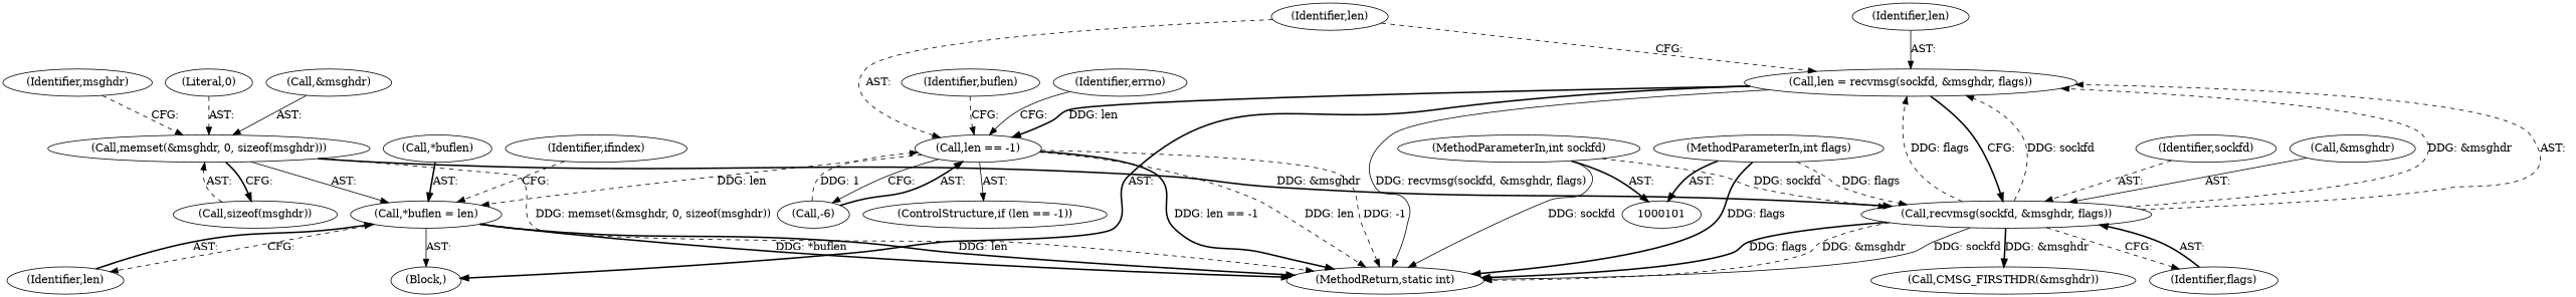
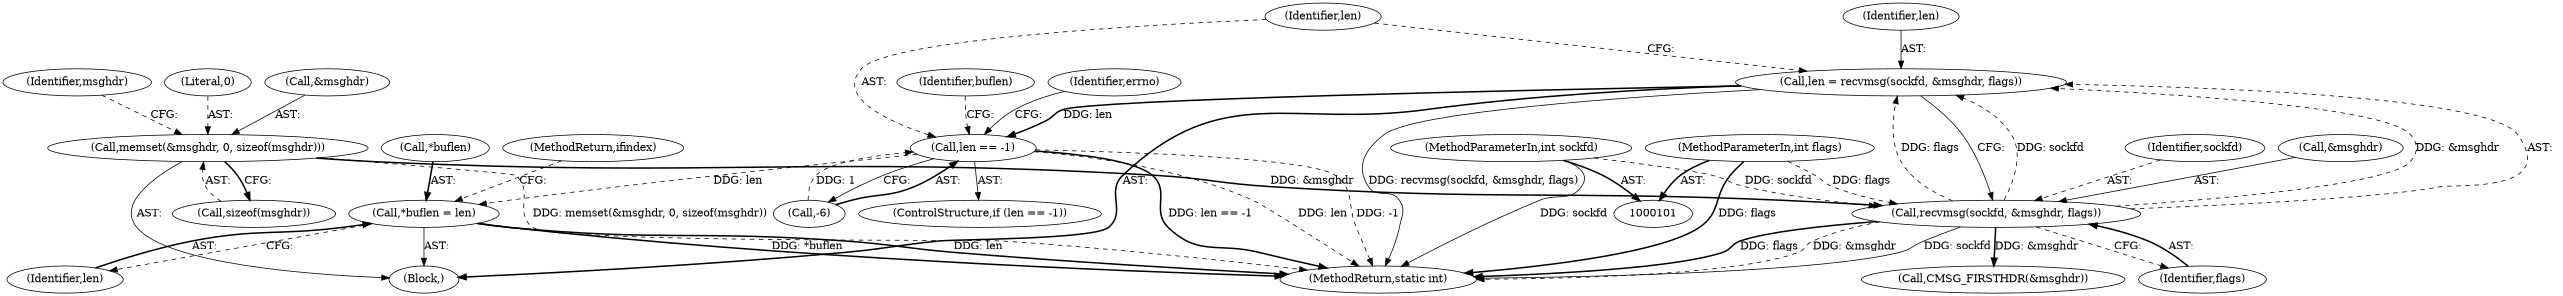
  digraph {
    edge [style=dashed]
    n1 [label="(Call,len = recvmsg(sockfd, &msghdr, flags))"]
    n2 [label="(Call,recvmsg(sockfd, &msghdr, flags))"]
    n3 [label="(Call,len == -1)"]
    n4 [label="(Block,)"]
    n5 [label="(MethodReturn,static int)"]
    n6 [label="(Identifier,flags)"]
    n7 [label="(Call,CMSG_FIRSTHDR(&msghdr))"]
    n8 [label="(Call,*buflen = len)"]
    n9 [label="(ControlStructure,if (len == -1))"]
    n10 [label="(Call,-6)"]
    n11 [label="(MethodParameterIn,int sockfd)"]
    1000101
    n13 [label="(Call,memset(&msghdr, 0, sizeof(msghdr)))"]
    n14 [label="(Call,sizeof(msghdr))"]
    n15 [label="(MethodParameterIn,int flags)"]
    n16 [label="(Identifier,len)"]
-   n17 [label="(Identifier,ifindex)"]
+   n17 [label="(MethodReturn,ifindex)"]
    n18 [label="(Identifier,len)"]
    n19 [label="(Call,&msghdr)"]
    n20 [label="(Call,*buflen)"]
    n21 [label="(Identifier,buflen)"]
    n22 [label="(Identifier,sockfd)"]
    n23 [label="(Call,&msghdr)"]
    n24 [label="(Identifier,len)"]
    n25 [label="(Identifier,errno)"]
    n26 [label="(Identifier,msghdr)"]
    n27 [label="(Literal,0)"]
-   n1 -> n2 [label="CFG: " style=bold]
+   n1 -> n2 [label="CFG: " style=solid]
    n1 -> n3 [label="DDG: len" style=bold]
    n1 -> n4 [label="AST: " style=bold]
    n1 -> n5 [label="DDG: recvmsg(sockfd, &msghdr, flags)" style=solid]
    n2 -> n1 [label="AST: "]
    n2 -> n1 [label="DDG: sockfd"]
    n2 -> n1 [label="DDG: &msghdr"]
    n2 -> n1 [label="DDG: flags"]
    n2 -> n5 [label="DDG: sockfd" style=solid]
    n2 -> n5 [label="DDG: flags" style=bold]
    n2 -> n5 [label="DDG: &msghdr"]
    n2 -> n6 [label="CFG: "]
    n2 -> n7 [label="DDG: &msghdr" style=bold]
    n3 -> n5 [label="DDG: -1"]
    n3 -> n5 [label="DDG: len == -1" style=bold]
    n3 -> n5 [label="DDG: len"]
    n3 -> n8 [label="DDG: len"]
    n3 -> n9 [label="AST: " style=solid]
    n3 -> n10 [label="CFG: " style=solid]
    n6 -> n2 [label="AST: " style=bold]
    n8 -> n4 [label="AST: " style=solid]
    n8 -> n5 [label="DDG: *buflen" style=bold]
    n8 -> n5 [label="DDG: len" style=bold]
    n8 -> n16 [label="CFG: "]
    n10 -> n3 [label="AST: " style=bold]
    n10 -> n3 [label="DDG: 1"]
    n11 -> n2 [label="DDG: sockfd"]
    n11 -> n5 [label="DDG: sockfd" style=solid]
    n11 -> 1000101 [label="AST: " style=bold]
    n13 -> n2 [label="DDG: &msghdr" style=bold]
-   n13 -> n8 [label="AST: " style=solid]
+   n13 -> n4 [label="AST: " style=solid]
    n13 -> n5 [label="DDG: memset(&msghdr, 0, sizeof(msghdr))"]
    n13 -> n14 [label="CFG: " style=bold]
    n14 -> n13 [label="AST: "]
    n15 -> n2 [label="DDG: flags"]
    n15 -> n5 [label="DDG: flags" style=bold]
    n15 -> 1000101 [label="AST: " style=bold]
    n16 -> n8 [label="AST: " style=bold]
    n17 -> n8 [label="CFG: "]
    n18 -> n1 [label="CFG: "]
    n18 -> n3 [label="AST: "]
    n19 -> n13 [label="AST: " style=solid]
    n20 -> n8 [label="AST: " style=bold]
    n21 -> n3 [label="CFG: "]
    n22 -> n2 [label="AST: "]
    n23 -> n2 [label="AST: " style=solid]
    n24 -> n1 [label="AST: " style=solid]
    n25 -> n3 [label="CFG: " style=solid]
    n26 -> n13 [label="CFG: "]
    n27 -> n13 [label="AST: "]
  }
